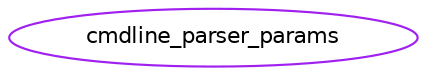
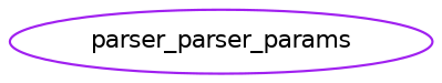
  digraph {
    rankdir=LR
-   n1 [color=purple fillcolor=white fontname=Helvetica fontsize=10 height=0.2 label=cmdline_parser_params shape=ellipse style=filled width=0.4]
+   n1 [color=purple fillcolor=white fontname=Helvetica fontsize=10 height=0.2 label=parser_parser_params shape=ellipse style=filled width=0.4]
  }
